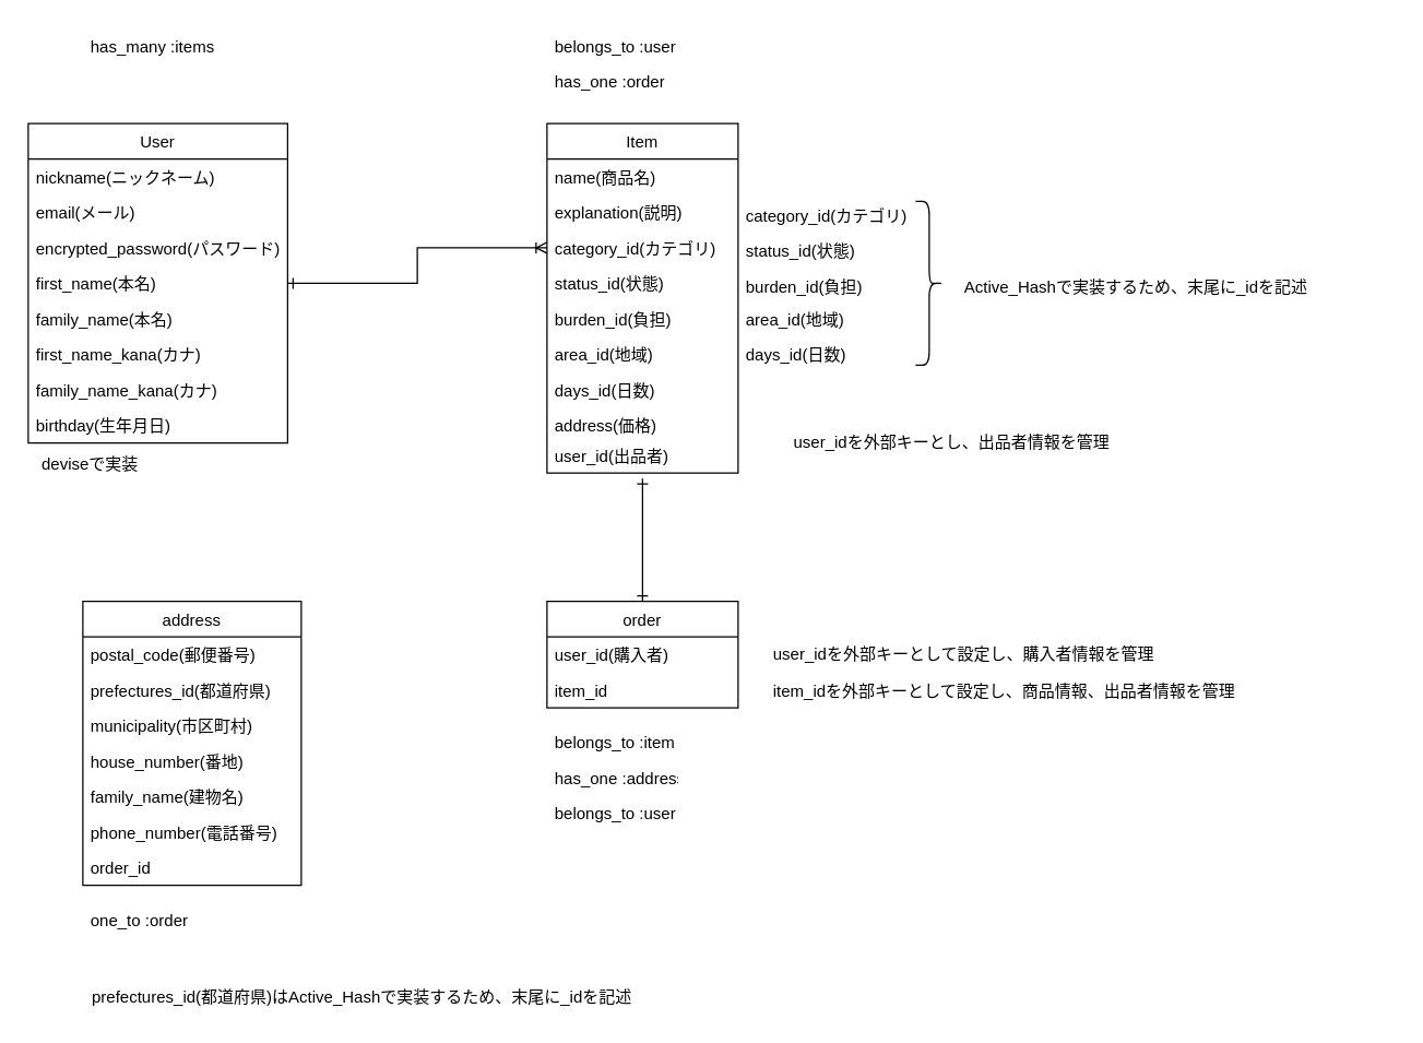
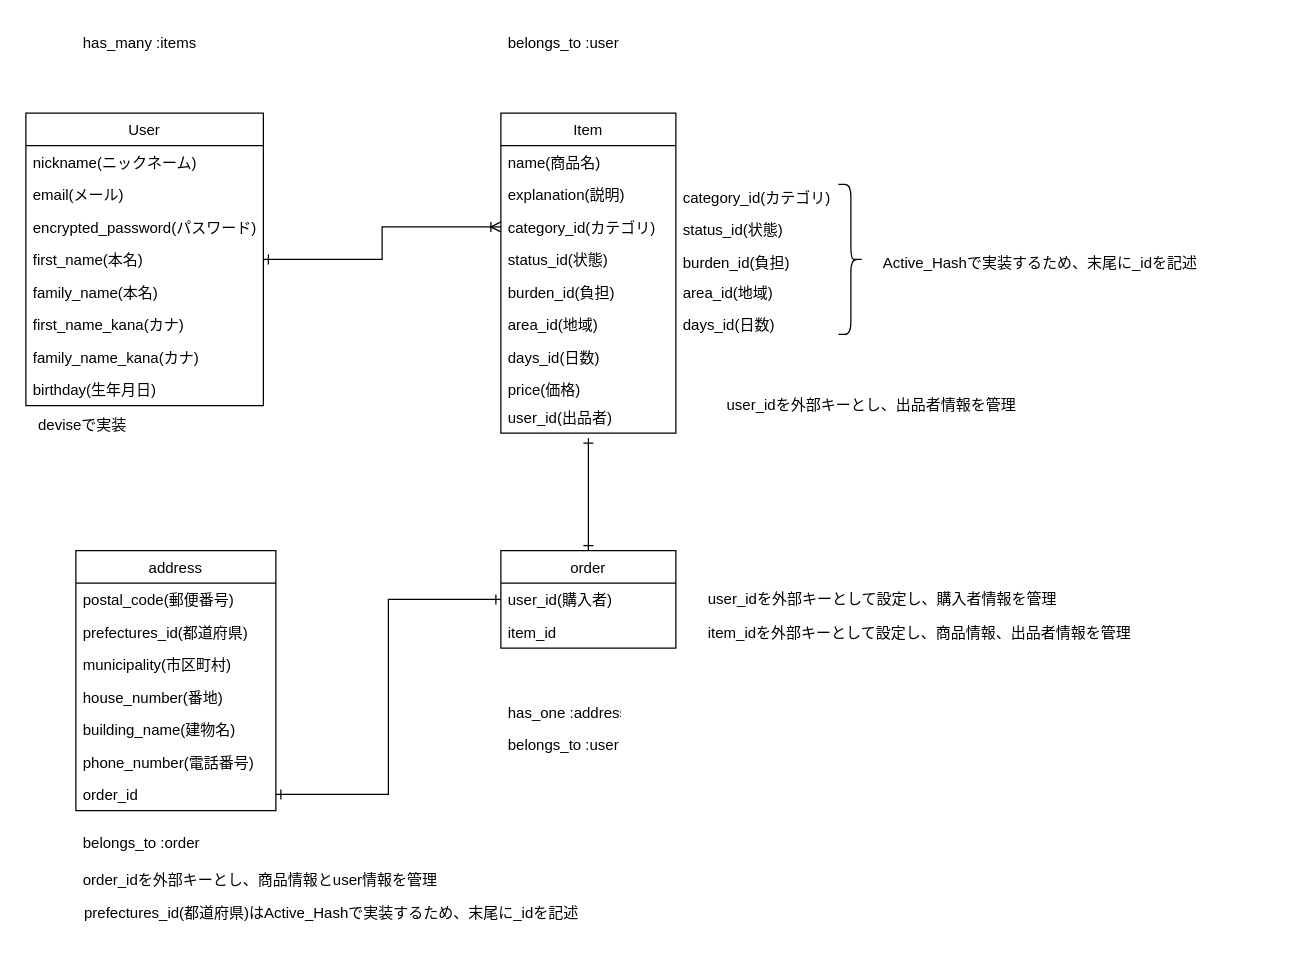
  <mxCell id="0" />
  <mxCell id="1" parent="0" />
  <mxCell id="2" value="deviseで実装" style="text;html=1;align=center;verticalAlign=middle;resizable=0;points=[];autosize=1;" parent="1" vertex="1"><mxGeometry x="20" y="330" width="90" height="20" as="geometry" /></mxCell>
  <mxCell id="3" value="Item" style="swimlane;fontStyle=0;childLayout=stackLayout;horizontal=1;startSize=26;fillColor=none;horizontalStack=0;resizeParent=1;resizeParentMax=0;resizeLast=0;collapsible=1;marginBottom=0;" parent="1" vertex="1"><mxGeometry x="400" y="90" width="140" height="256" as="geometry" /></mxCell>
  <mxCell id="4" value="name(商品名)" style="text;strokeColor=none;fillColor=none;align=left;verticalAlign=top;spacingLeft=4;spacingRight=4;overflow=hidden;rotatable=0;points=[[0,0.5],[1,0.5]];portConstraint=eastwest;" parent="3" vertex="1"><mxGeometry y="26" width="140" height="26" as="geometry" /></mxCell>
  <mxCell id="5" value="explanation(説明)" style="text;strokeColor=none;fillColor=none;align=left;verticalAlign=top;spacingLeft=4;spacingRight=4;overflow=hidden;rotatable=0;points=[[0,0.5],[1,0.5]];portConstraint=eastwest;" parent="3" vertex="1"><mxGeometry y="52" width="140" height="26" as="geometry" /></mxCell>
  <mxCell id="6" value="category_id(カテゴリ)" style="text;strokeColor=none;fillColor=none;align=left;verticalAlign=top;spacingLeft=4;spacingRight=4;overflow=hidden;rotatable=0;points=[[0,0.5],[1,0.5]];portConstraint=eastwest;" parent="3" vertex="1"><mxGeometry y="78" width="140" height="26" as="geometry" /></mxCell>
  <mxCell id="7" value="status_id(状態)" style="text;strokeColor=none;fillColor=none;align=left;verticalAlign=top;spacingLeft=4;spacingRight=4;overflow=hidden;rotatable=0;points=[[0,0.5],[1,0.5]];portConstraint=eastwest;" parent="3" vertex="1"><mxGeometry y="104" width="140" height="26" as="geometry" /></mxCell>
  <mxCell id="8" value="burden_id(負担)" style="text;strokeColor=none;fillColor=none;align=left;verticalAlign=top;spacingLeft=4;spacingRight=4;overflow=hidden;rotatable=0;points=[[0,0.5],[1,0.5]];portConstraint=eastwest;" parent="3" vertex="1"><mxGeometry y="130" width="140" height="26" as="geometry" /></mxCell>
  <mxCell id="9" value="area_id(地域)" style="text;strokeColor=none;fillColor=none;align=left;verticalAlign=top;spacingLeft=4;spacingRight=4;overflow=hidden;rotatable=0;points=[[0,0.5],[1,0.5]];portConstraint=eastwest;" parent="3" vertex="1"><mxGeometry y="156" width="140" height="26" as="geometry" /></mxCell>
  <mxCell id="10" value="days_id(日数)" style="text;strokeColor=none;fillColor=none;align=left;verticalAlign=top;spacingLeft=4;spacingRight=4;overflow=hidden;rotatable=0;points=[[0,0.5],[1,0.5]];portConstraint=eastwest;" parent="3" vertex="1"><mxGeometry y="182" width="140" height="26" as="geometry" /></mxCell>
- <mxCell id="11" value="address(価格)" style="text;strokeColor=none;fillColor=none;align=left;verticalAlign=top;spacingLeft=4;spacingRight=4;overflow=hidden;rotatable=0;points=[[0,0.5],[1,0.5]];portConstraint=eastwest;" parent="3" vertex="1"><mxGeometry y="208" width="140" height="22" as="geometry" /></mxCell>
+ <mxCell id="11" value="price(価格)" style="text;strokeColor=none;fillColor=none;align=left;verticalAlign=top;spacingLeft=4;spacingRight=4;overflow=hidden;rotatable=0;points=[[0,0.5],[1,0.5]];portConstraint=eastwest;" parent="3" vertex="1"><mxGeometry y="208" width="140" height="22" as="geometry" /></mxCell>
  <mxCell id="12" value="user_id(出品者)" style="text;strokeColor=none;fillColor=none;align=left;verticalAlign=top;spacingLeft=4;spacingRight=4;overflow=hidden;rotatable=0;points=[[0,0.5],[1,0.5]];portConstraint=eastwest;" parent="3" vertex="1"><mxGeometry y="230" width="140" height="26" as="geometry" /></mxCell>
  <mxCell id="13" value="user_idを外部キーとして設定し、購入者情報を管理" style="text;html=1;align=center;verticalAlign=middle;resizable=0;points=[];autosize=1;" parent="1" vertex="1"><mxGeometry x="560" y="469" width="290" height="20" as="geometry" /></mxCell>
  <mxCell id="14" value="item_idを外部キーとして設定し、商品情報、出品者情報を管理" style="text;strokeColor=none;fillColor=none;align=left;verticalAlign=top;spacingLeft=4;spacingRight=4;overflow=hidden;rotatable=0;points=[[0,0.5],[1,0.5]];portConstraint=eastwest;" parent="1" vertex="1"><mxGeometry x="560" y="492" width="355" height="28" as="geometry" /></mxCell>
+ <mxCell id="15" style="edgeStyle=orthogonalEdgeStyle;rounded=0;orthogonalLoop=1;jettySize=auto;html=1;exitX=1;exitY=0.5;exitDx=0;exitDy=0;entryX=0;entryY=0.5;entryDx=0;entryDy=0;endArrow=ERone;endFill=0;startArrow=ERone;startFill=0;" parent="1" source="45" target="20" edge="1"><mxGeometry relative="1" as="geometry" /></mxCell>
  <mxCell id="16" value="has_many :items" style="text;strokeColor=none;fillColor=none;align=left;verticalAlign=top;spacingLeft=4;spacingRight=4;overflow=hidden;rotatable=0;points=[[0,0.5],[1,0.5]];portConstraint=eastwest;" parent="1" vertex="1"><mxGeometry x="60" y="20" width="100" height="26" as="geometry" /></mxCell>
  <mxCell id="17" value="belongs_to :user" style="text;strokeColor=none;fillColor=none;align=left;verticalAlign=top;spacingLeft=4;spacingRight=4;overflow=hidden;rotatable=0;points=[[0,0.5],[1,0.5]];portConstraint=eastwest;" parent="1" vertex="1"><mxGeometry x="400" y="20" width="110" height="26" as="geometry" /></mxCell>
  <mxCell id="18" style="edgeStyle=orthogonalEdgeStyle;rounded=0;orthogonalLoop=1;jettySize=auto;html=1;startArrow=ERone;startFill=0;endArrow=ERone;endFill=0;" parent="1" source="19" edge="1"><mxGeometry relative="1" as="geometry"><mxPoint x="470" y="350" as="targetPoint" /></mxGeometry></mxCell>
  <mxCell id="19" value="order" style="swimlane;fontStyle=0;childLayout=stackLayout;horizontal=1;startSize=26;fillColor=none;horizontalStack=0;resizeParent=1;resizeParentMax=0;resizeLast=0;collapsible=1;marginBottom=0;" parent="1" vertex="1"><mxGeometry x="400" y="440" width="140" height="78" as="geometry" /></mxCell>
  <mxCell id="20" value="user_id(購入者)" style="text;strokeColor=none;fillColor=none;align=left;verticalAlign=top;spacingLeft=4;spacingRight=4;overflow=hidden;rotatable=0;points=[[0,0.5],[1,0.5]];portConstraint=eastwest;" parent="19" vertex="1"><mxGeometry y="26" width="140" height="26" as="geometry" /></mxCell>
  <mxCell id="21" value="item_id" style="text;strokeColor=none;fillColor=none;align=left;verticalAlign=top;spacingLeft=4;spacingRight=4;overflow=hidden;rotatable=0;points=[[0,0.5],[1,0.5]];portConstraint=eastwest;" parent="19" vertex="1"><mxGeometry y="52" width="140" height="26" as="geometry" /></mxCell>
- <mxCell id="22" value="has_one :order" style="text;strokeColor=none;fillColor=none;align=left;verticalAlign=top;spacingLeft=4;spacingRight=4;overflow=hidden;rotatable=0;points=[[0,0.5],[1,0.5]];portConstraint=eastwest;" parent="1" vertex="1"><mxGeometry x="400" y="46" width="90" height="26" as="geometry" /></mxCell>
- <mxCell id="23" value="belongs_to :item" style="text;strokeColor=none;fillColor=none;align=left;verticalAlign=top;spacingLeft=4;spacingRight=4;overflow=hidden;rotatable=0;points=[[0,0.5],[1,0.5]];portConstraint=eastwest;" parent="1" vertex="1"><mxGeometry x="400" y="530" width="100" height="20" as="geometry" /></mxCell>
  <mxCell id="24" value="user_idを外部キーとし、出品者情報を管理" style="text;strokeColor=none;fillColor=none;align=left;verticalAlign=top;spacingLeft=4;spacingRight=4;overflow=hidden;rotatable=0;points=[[0,0.5],[1,0.5]];portConstraint=eastwest;" parent="1" vertex="1"><mxGeometry x="575" y="310" width="250" height="26" as="geometry" /></mxCell>
  <mxCell id="25" value="has_one :address" style="text;strokeColor=none;fillColor=none;align=left;verticalAlign=top;spacingLeft=4;spacingRight=4;overflow=hidden;rotatable=0;points=[[0,0.5],[1,0.5]];portConstraint=eastwest;" parent="1" vertex="1"><mxGeometry x="400" y="556" width="100" height="26" as="geometry" /></mxCell>
- <mxCell id="26" value="one_to :order" style="text;strokeColor=none;fillColor=none;align=left;verticalAlign=top;spacingLeft=4;spacingRight=4;overflow=hidden;rotatable=0;points=[[0,0.5],[1,0.5]];portConstraint=eastwest;" parent="1" vertex="1"><mxGeometry x="60" y="660" width="110" height="26" as="geometry" /></mxCell>
+ <mxCell id="26" value="belongs_to :order" style="text;strokeColor=none;fillColor=none;align=left;verticalAlign=top;spacingLeft=4;spacingRight=4;overflow=hidden;rotatable=0;points=[[0,0.5],[1,0.5]];portConstraint=eastwest;" parent="1" vertex="1"><mxGeometry x="60" y="660" width="110" height="26" as="geometry" /></mxCell>
  <mxCell id="27" style="edgeStyle=orthogonalEdgeStyle;rounded=0;orthogonalLoop=1;jettySize=auto;html=1;exitX=1;exitY=0.5;exitDx=0;exitDy=0;entryX=0;entryY=0.5;entryDx=0;entryDy=0;startArrow=ERone;startFill=0;endArrow=ERoneToMany;endFill=0;" parent="1" source="32" target="6" edge="1"><mxGeometry relative="1" as="geometry" /></mxCell>
  <mxCell id="28" value="User" style="swimlane;fontStyle=0;childLayout=stackLayout;horizontal=1;startSize=26;fillColor=none;horizontalStack=0;resizeParent=1;resizeParentMax=0;resizeLast=0;collapsible=1;marginBottom=0;" parent="1" vertex="1"><mxGeometry x="20" y="90" width="190" height="234" as="geometry" /></mxCell>
  <mxCell id="29" value="nickname(ニックネーム)" style="text;strokeColor=none;fillColor=none;align=left;verticalAlign=top;spacingLeft=4;spacingRight=4;overflow=hidden;rotatable=0;points=[[0,0.5],[1,0.5]];portConstraint=eastwest;" parent="28" vertex="1"><mxGeometry y="26" width="190" height="26" as="geometry" /></mxCell>
  <mxCell id="30" value="email(メール)" style="text;strokeColor=none;fillColor=none;align=left;verticalAlign=top;spacingLeft=4;spacingRight=4;overflow=hidden;rotatable=0;points=[[0,0.5],[1,0.5]];portConstraint=eastwest;" parent="28" vertex="1"><mxGeometry y="52" width="190" height="26" as="geometry" /></mxCell>
  <mxCell id="31" value="encrypted_password(パスワード)" style="text;strokeColor=none;fillColor=none;align=left;verticalAlign=top;spacingLeft=4;spacingRight=4;overflow=hidden;rotatable=0;points=[[0,0.5],[1,0.5]];portConstraint=eastwest;" parent="28" vertex="1"><mxGeometry y="78" width="190" height="26" as="geometry" /></mxCell>
  <mxCell id="32" value="first_name(本名)" style="text;strokeColor=none;fillColor=none;align=left;verticalAlign=top;spacingLeft=4;spacingRight=4;overflow=hidden;rotatable=0;points=[[0,0.5],[1,0.5]];portConstraint=eastwest;" parent="28" vertex="1"><mxGeometry y="104" width="190" height="26" as="geometry" /></mxCell>
  <mxCell id="33" value="family_name(本名)" style="text;strokeColor=none;fillColor=none;align=left;verticalAlign=top;spacingLeft=4;spacingRight=4;overflow=hidden;rotatable=0;points=[[0,0.5],[1,0.5]];portConstraint=eastwest;" parent="28" vertex="1"><mxGeometry y="130" width="190" height="26" as="geometry" /></mxCell>
  <mxCell id="34" value="first_name_kana(カナ)" style="text;strokeColor=none;fillColor=none;align=left;verticalAlign=top;spacingLeft=4;spacingRight=4;overflow=hidden;rotatable=0;points=[[0,0.5],[1,0.5]];portConstraint=eastwest;" parent="28" vertex="1"><mxGeometry y="156" width="190" height="26" as="geometry" /></mxCell>
  <mxCell id="35" value="family_name_kana(カナ)" style="text;strokeColor=none;fillColor=none;align=left;verticalAlign=top;spacingLeft=4;spacingRight=4;overflow=hidden;rotatable=0;points=[[0,0.5],[1,0.5]];portConstraint=eastwest;" parent="28" vertex="1"><mxGeometry y="182" width="190" height="26" as="geometry" /></mxCell>
  <mxCell id="36" value="birthday(生年月日)" style="text;strokeColor=none;fillColor=none;align=left;verticalAlign=top;spacingLeft=4;spacingRight=4;overflow=hidden;rotatable=0;points=[[0,0.5],[1,0.5]];portConstraint=eastwest;" parent="28" vertex="1"><mxGeometry y="208" width="190" height="26" as="geometry" /></mxCell>
  <mxCell id="37" value="belongs_to :user&#10;" style="text;strokeColor=none;fillColor=none;align=left;verticalAlign=top;spacingLeft=4;spacingRight=4;overflow=hidden;rotatable=0;points=[[0,0.5],[1,0.5]];portConstraint=eastwest;" parent="1" vertex="1"><mxGeometry x="400" y="582" width="120" height="30" as="geometry" /></mxCell>
  <mxCell id="38" value="address" style="swimlane;fontStyle=0;childLayout=stackLayout;horizontal=1;startSize=26;fillColor=none;horizontalStack=0;resizeParent=1;resizeParentMax=0;resizeLast=0;collapsible=1;marginBottom=0;" parent="1" vertex="1"><mxGeometry x="60" y="440" width="160" height="208" as="geometry" /></mxCell>
  <mxCell id="39" value="postal_code(郵便番号)" style="text;strokeColor=none;fillColor=none;align=left;verticalAlign=top;spacingLeft=4;spacingRight=4;overflow=hidden;rotatable=0;points=[[0,0.5],[1,0.5]];portConstraint=eastwest;" parent="38" vertex="1"><mxGeometry y="26" width="160" height="26" as="geometry" /></mxCell>
  <mxCell id="40" value="prefectures_id(都道府県)" style="text;strokeColor=none;fillColor=none;align=left;verticalAlign=top;spacingLeft=4;spacingRight=4;overflow=hidden;rotatable=0;points=[[0,0.5],[1,0.5]];portConstraint=eastwest;" parent="38" vertex="1"><mxGeometry y="52" width="160" height="26" as="geometry" /></mxCell>
  <mxCell id="41" value="municipality(市区町村)" style="text;strokeColor=none;fillColor=none;align=left;verticalAlign=top;spacingLeft=4;spacingRight=4;overflow=hidden;rotatable=0;points=[[0,0.5],[1,0.5]];portConstraint=eastwest;" parent="38" vertex="1"><mxGeometry y="78" width="160" height="26" as="geometry" /></mxCell>
  <mxCell id="42" value="house_number(番地)" style="text;strokeColor=none;fillColor=none;align=left;verticalAlign=top;spacingLeft=4;spacingRight=4;overflow=hidden;rotatable=0;points=[[0,0.5],[1,0.5]];portConstraint=eastwest;" parent="38" vertex="1"><mxGeometry y="104" width="160" height="26" as="geometry" /></mxCell>
- <mxCell id="43" value="family_name(建物名)" style="text;strokeColor=none;fillColor=none;align=left;verticalAlign=top;spacingLeft=4;spacingRight=4;overflow=hidden;rotatable=0;points=[[0,0.5],[1,0.5]];portConstraint=eastwest;" parent="38" vertex="1"><mxGeometry y="130" width="160" height="26" as="geometry" /></mxCell>
+ <mxCell id="43" value="building_name(建物名)" style="text;strokeColor=none;fillColor=none;align=left;verticalAlign=top;spacingLeft=4;spacingRight=4;overflow=hidden;rotatable=0;points=[[0,0.5],[1,0.5]];portConstraint=eastwest;" parent="38" vertex="1"><mxGeometry y="130" width="160" height="26" as="geometry" /></mxCell>
  <mxCell id="44" value="phone_number(電話番号)" style="text;strokeColor=none;fillColor=none;align=left;verticalAlign=top;spacingLeft=4;spacingRight=4;overflow=hidden;rotatable=0;points=[[0,0.5],[1,0.5]];portConstraint=eastwest;" parent="38" vertex="1"><mxGeometry y="156" width="160" height="26" as="geometry" /></mxCell>
  <mxCell id="45" value="order_id" style="text;strokeColor=none;fillColor=none;align=left;verticalAlign=top;spacingLeft=4;spacingRight=4;overflow=hidden;rotatable=0;points=[[0,0.5],[1,0.5]];portConstraint=eastwest;" parent="38" vertex="1"><mxGeometry y="182" width="160" height="26" as="geometry" /></mxCell>
  <mxCell id="46" value="category_id(カテゴリ)" style="text;strokeColor=none;fillColor=none;align=left;verticalAlign=top;spacingLeft=4;spacingRight=4;overflow=hidden;rotatable=0;points=[[0,0.5],[1,0.5]];portConstraint=eastwest;" vertex="1" parent="1"><mxGeometry x="540" y="144" width="140" height="26" as="geometry" /></mxCell>
  <mxCell id="47" value="status_id(状態)" style="text;strokeColor=none;fillColor=none;align=left;verticalAlign=top;spacingLeft=4;spacingRight=4;overflow=hidden;rotatable=0;points=[[0,0.5],[1,0.5]];portConstraint=eastwest;" vertex="1" parent="1"><mxGeometry x="540" y="170" width="140" height="26" as="geometry" /></mxCell>
  <mxCell id="48" value="burden_id(負担)" style="text;strokeColor=none;fillColor=none;align=left;verticalAlign=top;spacingLeft=4;spacingRight=4;overflow=hidden;rotatable=0;points=[[0,0.5],[1,0.5]];portConstraint=eastwest;" vertex="1" parent="1"><mxGeometry x="540" y="196" width="140" height="26" as="geometry" /></mxCell>
  <mxCell id="49" value="area_id(地域)" style="text;strokeColor=none;fillColor=none;align=left;verticalAlign=top;spacingLeft=4;spacingRight=4;overflow=hidden;rotatable=0;points=[[0,0.5],[1,0.5]];portConstraint=eastwest;" vertex="1" parent="1"><mxGeometry x="540" y="220" width="140" height="26" as="geometry" /></mxCell>
  <mxCell id="50" value="days_id(日数)" style="text;strokeColor=none;fillColor=none;align=left;verticalAlign=top;spacingLeft=4;spacingRight=4;overflow=hidden;rotatable=0;points=[[0,0.5],[1,0.5]];portConstraint=eastwest;" vertex="1" parent="1"><mxGeometry x="540" y="246" width="140" height="26" as="geometry" /></mxCell>
  <mxCell id="51" value="" style="shape=curlyBracket;whiteSpace=wrap;html=1;rounded=1;direction=west;" vertex="1" parent="1"><mxGeometry x="670" y="147" width="20" height="120" as="geometry" /></mxCell>
  <mxCell id="52" value="Active_Hashで実装するため、末尾に_idを記述" style="text;strokeColor=none;fillColor=none;align=left;verticalAlign=top;spacingLeft=4;spacingRight=4;overflow=hidden;rotatable=0;points=[[0,0.5],[1,0.5]];portConstraint=eastwest;" vertex="1" parent="1"><mxGeometry x="700" y="196" width="320" height="26" as="geometry" /></mxCell>
+ <mxCell id="53" value="order_idを外部キーとし、商品情報とuser情報を管理" style="text;strokeColor=none;fillColor=none;align=left;verticalAlign=top;spacingLeft=4;spacingRight=4;overflow=hidden;rotatable=0;points=[[0,0.5],[1,0.5]];portConstraint=eastwest;" vertex="1" parent="1"><mxGeometry x="60" y="690" width="310" height="26" as="geometry" /></mxCell>
  <mxCell id="54" value="prefectures_id(都道府県)はActive_Hashで実装するため、末尾に_idを記述" style="text;strokeColor=none;fillColor=none;align=left;verticalAlign=top;spacingLeft=4;spacingRight=4;overflow=hidden;rotatable=0;points=[[0,0.5],[1,0.5]];portConstraint=eastwest;" vertex="1" parent="1"><mxGeometry x="61" y="716" width="449" height="26" as="geometry" /></mxCell>
